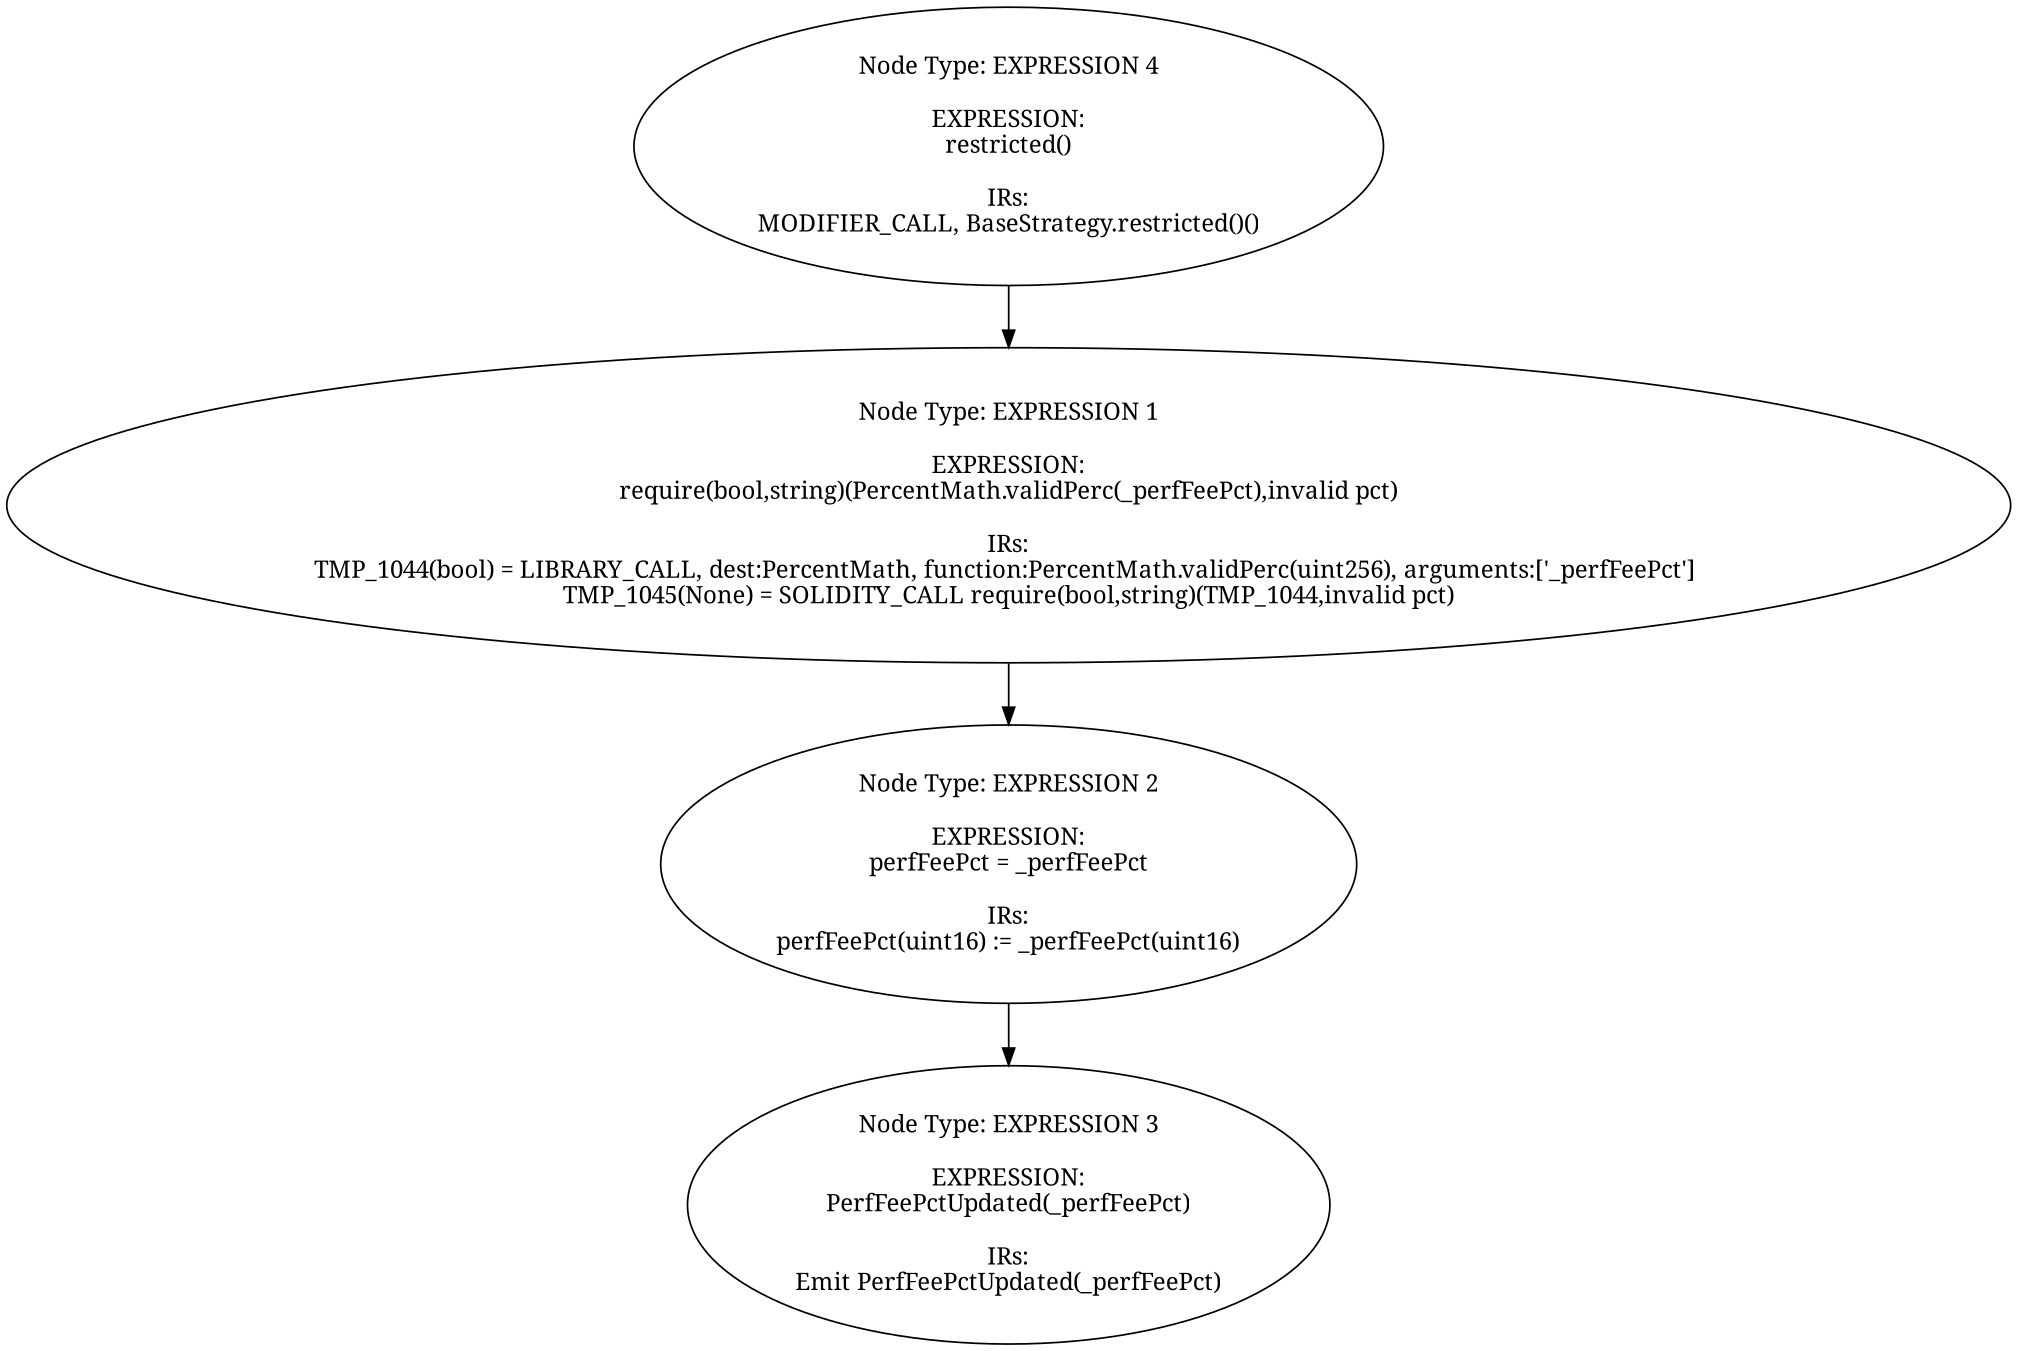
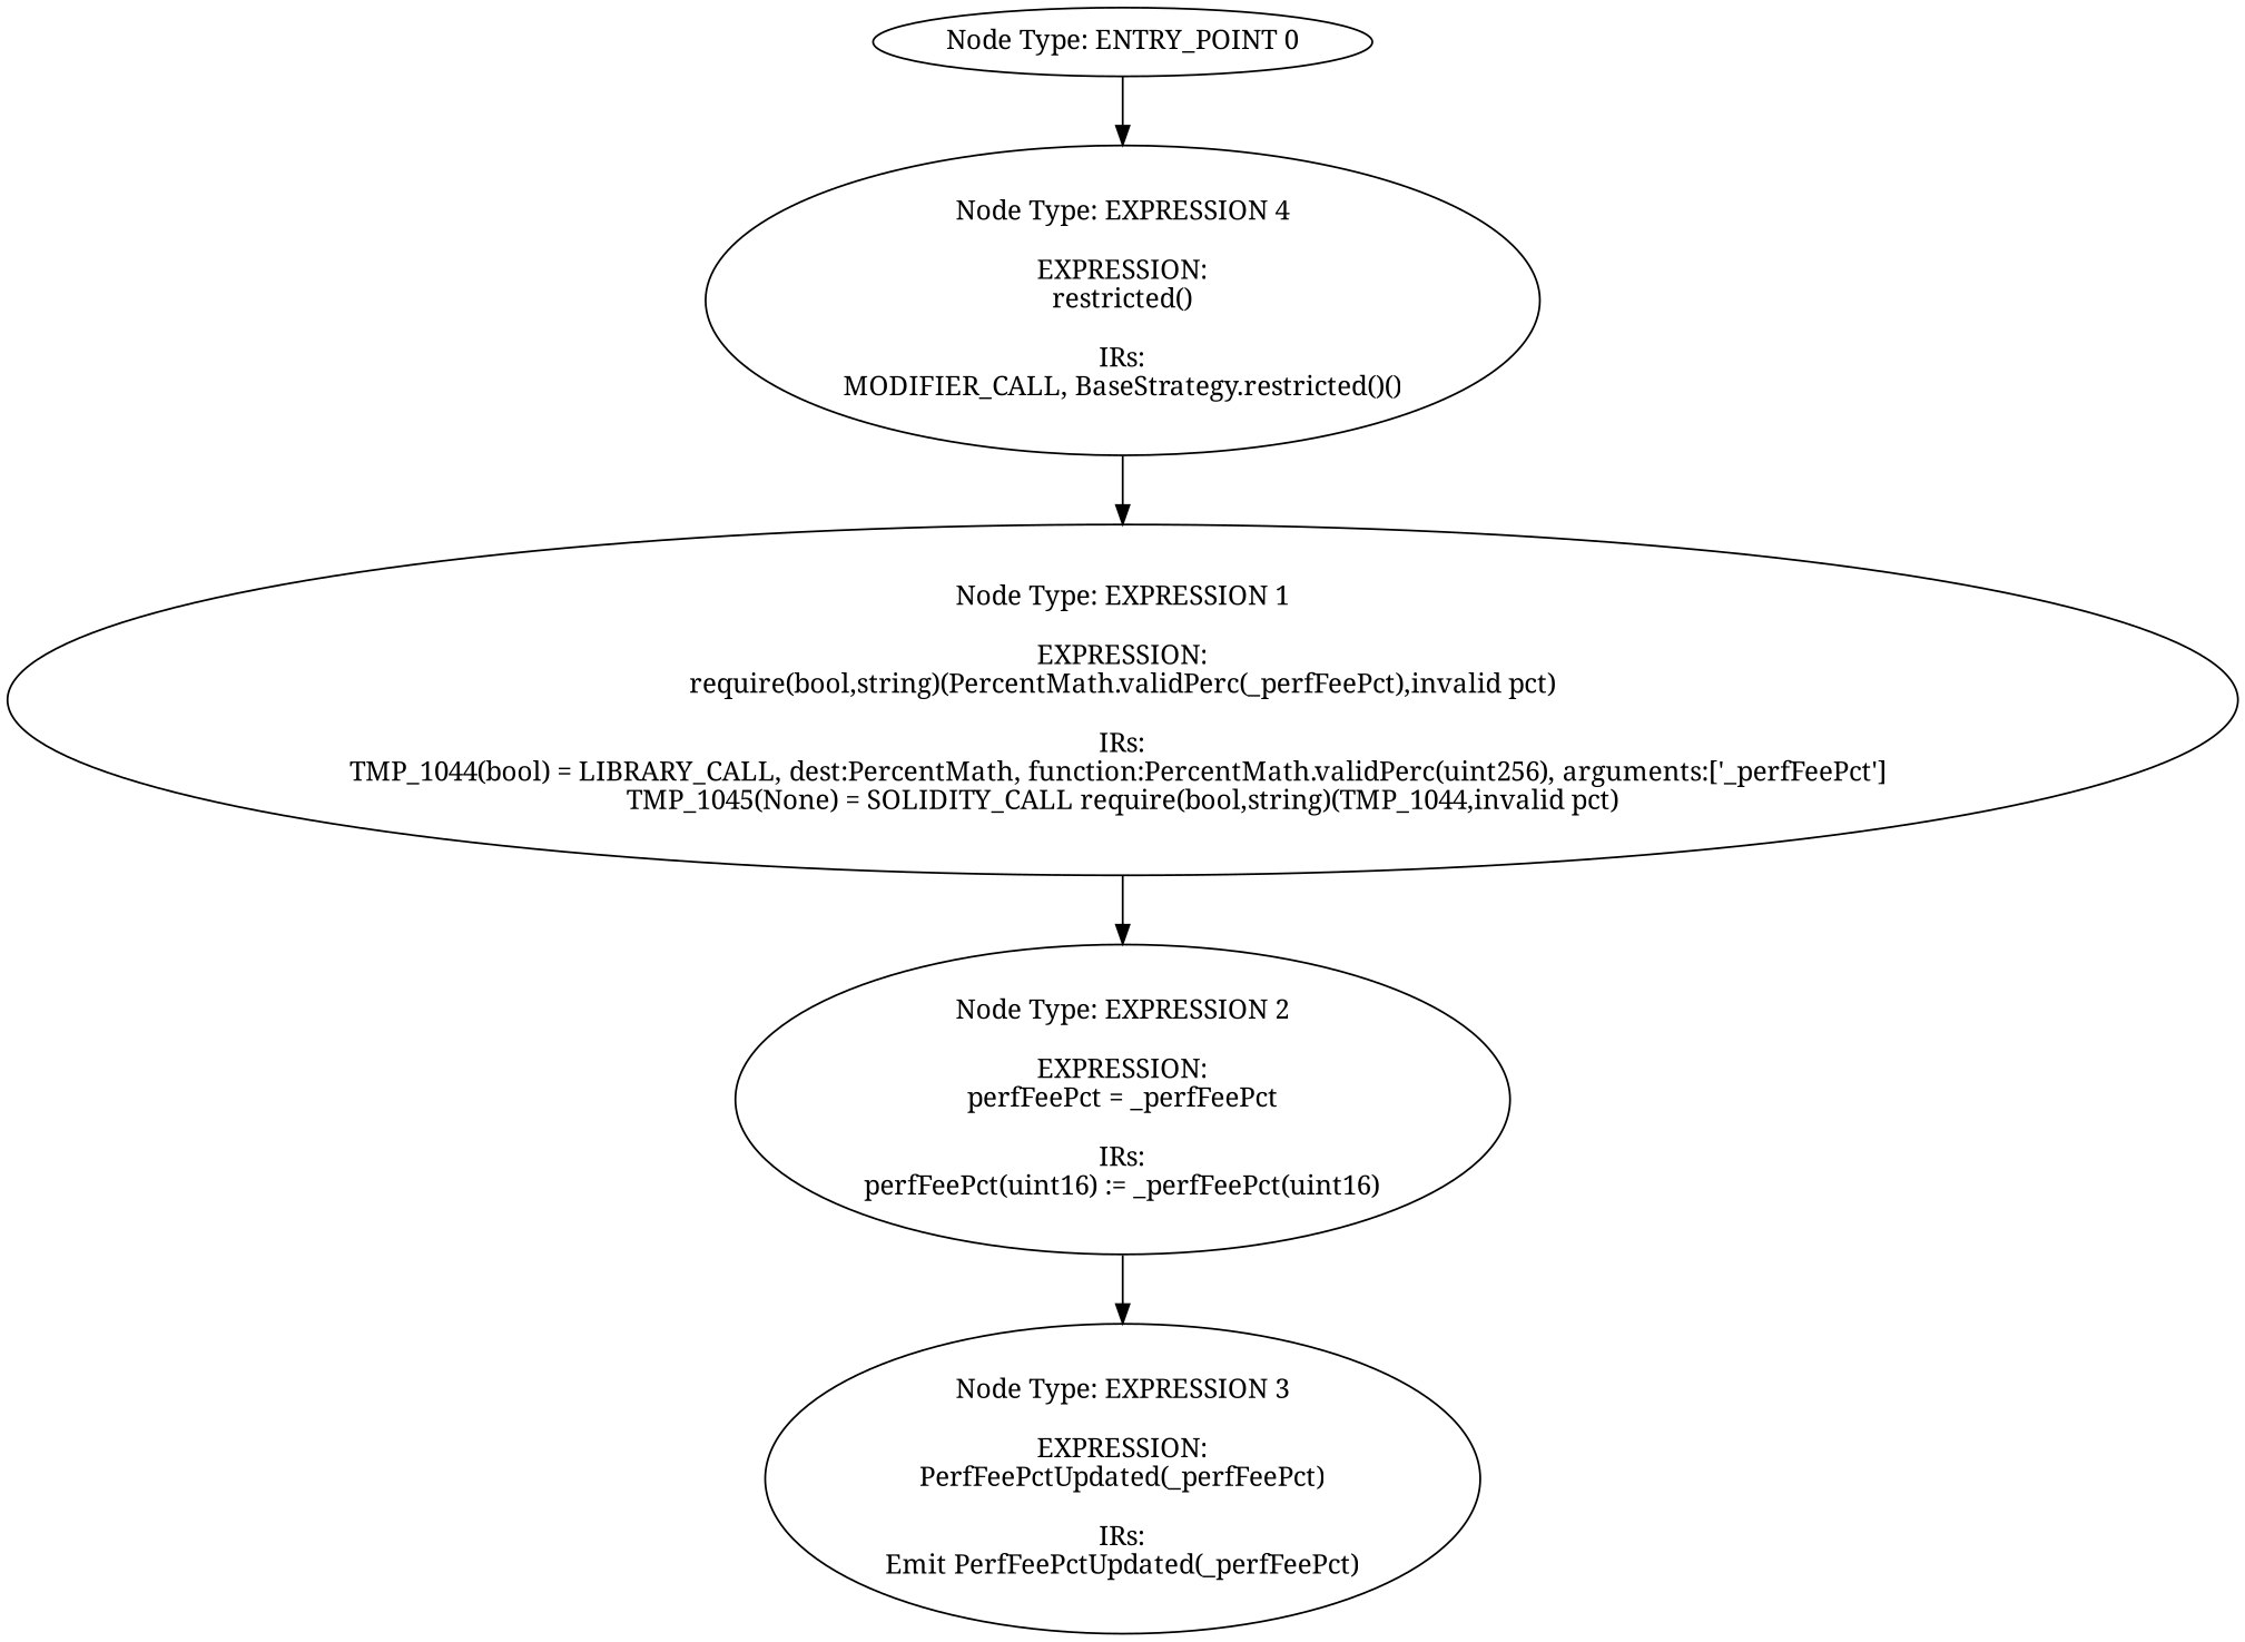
  digraph {
    fontname="Noto Serif"
    node [fontname="Noto Serif"]
    edge [fontname="Noto Serif"]
+   n1 [label="Node Type: ENTRY_POINT 0\n"]
    n2 [label="Node Type: EXPRESSION 4\n\nEXPRESSION:\nrestricted()\n\nIRs:\nMODIFIER_CALL, BaseStrategy.restricted()()"]
    n3 [label="Node Type: EXPRESSION 1\n\nEXPRESSION:\nrequire(bool,string)(PercentMath.validPerc(_perfFeePct),invalid pct)\n\nIRs:\nTMP_1044(bool) = LIBRARY_CALL, dest:PercentMath, function:PercentMath.validPerc(uint256), arguments:['_perfFeePct'] \nTMP_1045(None) = SOLIDITY_CALL require(bool,string)(TMP_1044,invalid pct)"]
    n4 [label="Node Type: EXPRESSION 2\n\nEXPRESSION:\nperfFeePct = _perfFeePct\n\nIRs:\nperfFeePct(uint16) := _perfFeePct(uint16)"]
    n5 [label="Node Type: EXPRESSION 3\n\nEXPRESSION:\nPerfFeePctUpdated(_perfFeePct)\n\nIRs:\nEmit PerfFeePctUpdated(_perfFeePct)"]
+   n1 -> n2
    n2 -> n3
    n3 -> n4
    n4 -> n5
  }
